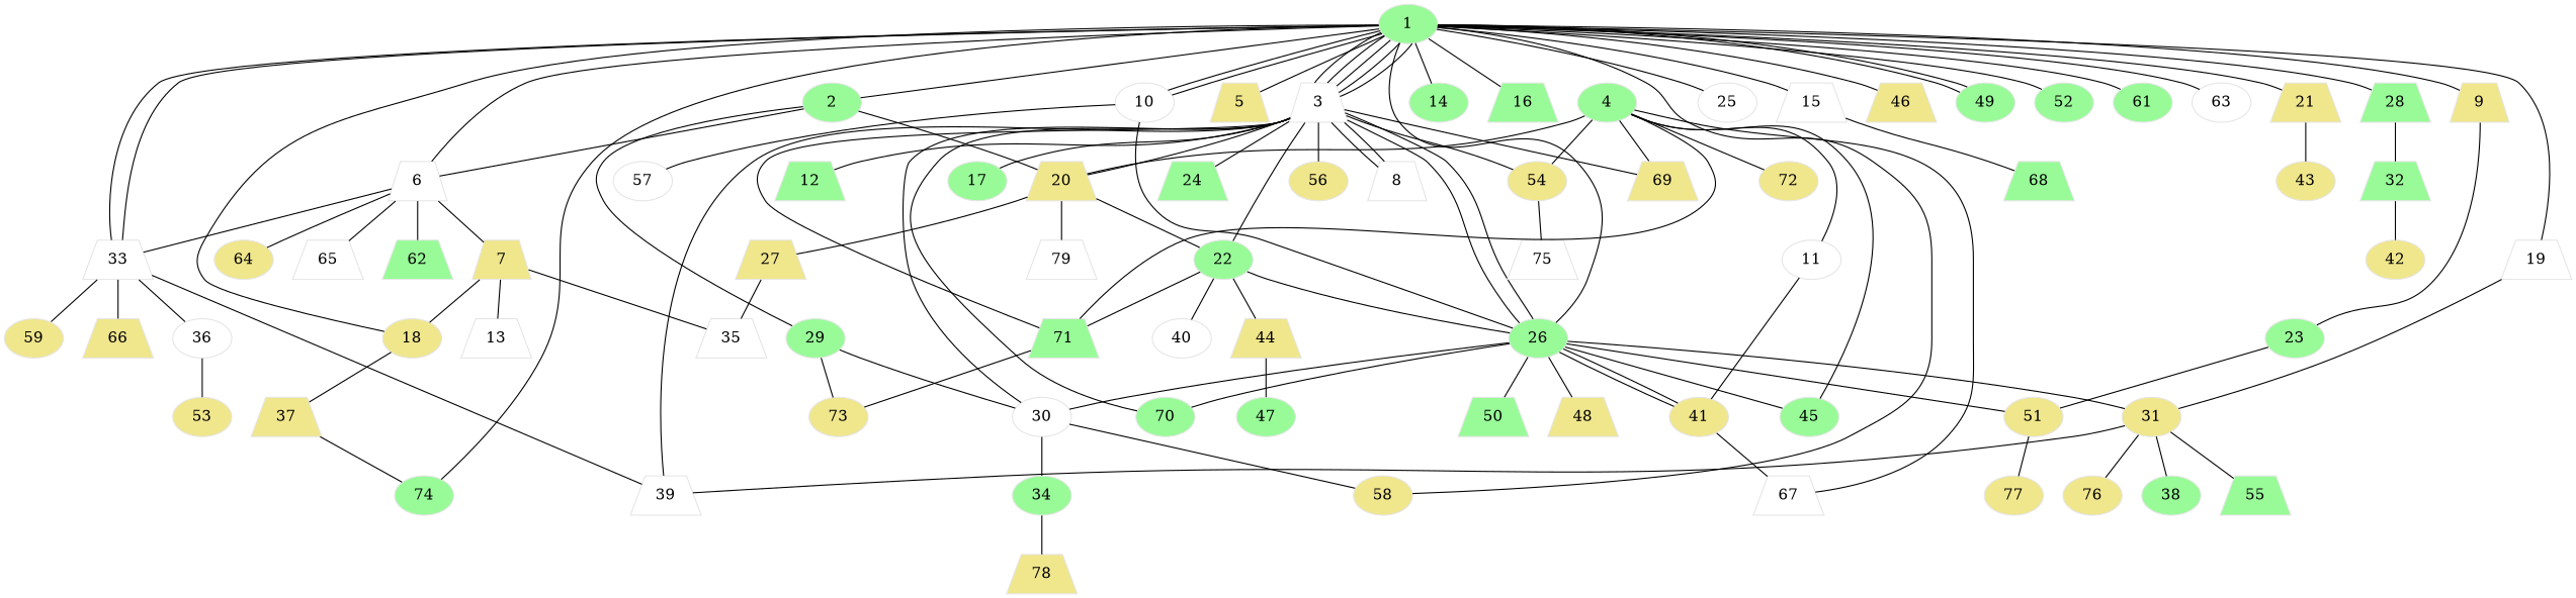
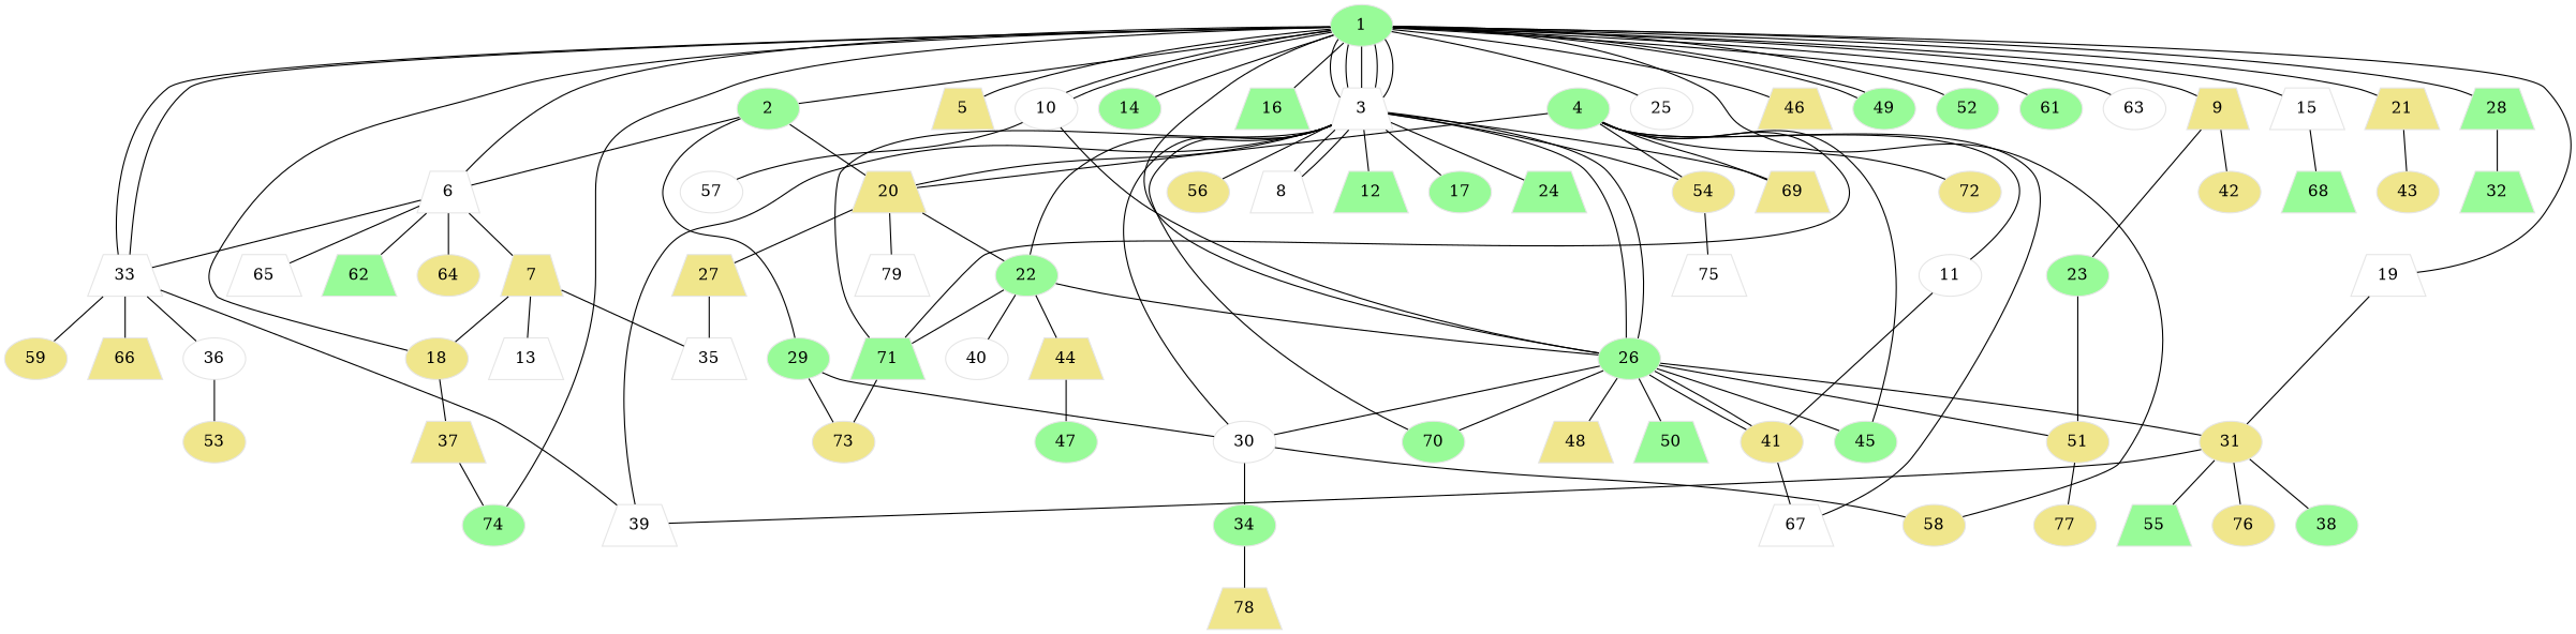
  graph {
    node [color=gray90 fillcolor=khaki shape=ellipse style=filled]
    1 [fillcolor=palegreen]
    2 [fillcolor=palegreen]
    3 [fillcolor=white shape=trapezium]
    5 [shape=trapezium]
    6 [fillcolor=white shape=trapezium]
    9 [shape=trapezium]
    10 [fillcolor=white]
    14 [fillcolor=palegreen]
    15 [fillcolor=white shape=trapezium]
    16 [fillcolor=palegreen shape=trapezium]
    18
    19 [fillcolor=white shape=trapezium]
    21 [shape=trapezium]
    25 [fillcolor=white]
    26 [fillcolor=palegreen]
    28 [fillcolor=palegreen shape=trapezium]
    33 [fillcolor=white shape=trapezium]
    46 [shape=trapezium]
    49 [fillcolor=palegreen]
    52 [fillcolor=palegreen]
    58
    61 [fillcolor=palegreen]
    63 [fillcolor=white]
    74 [fillcolor=palegreen]
    20 [shape=trapezium]
    29 [fillcolor=palegreen]
    8 [fillcolor=white shape=trapezium]
    12 [fillcolor=palegreen shape=trapezium]
    17 [fillcolor=palegreen]
    22 [fillcolor=palegreen]
    24 [fillcolor=palegreen shape=trapezium]
    30 [fillcolor=white]
    39 [fillcolor=white shape=trapezium]
    54
    56
    69 [shape=trapezium]
    70 [fillcolor=palegreen]
    71 [fillcolor=palegreen shape=trapezium]
    4 [fillcolor=palegreen]
    11 [fillcolor=white]
    45 [fillcolor=palegreen]
    67 [fillcolor=white shape=trapezium]
    72
    7 [shape=trapezium]
    62 [fillcolor=palegreen shape=trapezium]
    64
    65 [fillcolor=white shape=trapezium]
    23 [fillcolor=palegreen]
    57 [fillcolor=white]
    68 [fillcolor=palegreen shape=trapezium]
    37 [shape=trapezium]
    31
    43
    41
    51
    48 [shape=trapezium]
    50 [fillcolor=palegreen shape=trapezium]
    32 [fillcolor=palegreen shape=trapezium]
    36 [fillcolor=white]
    59
    66 [shape=trapezium]
    27 [shape=trapezium]
    79 [fillcolor=white shape=trapezium]
    73
    40 [fillcolor=white]
    44 [shape=trapezium]
    34 [fillcolor=palegreen]
    75 [fillcolor=white shape=trapezium]
    13 [fillcolor=white shape=trapezium]
    35 [fillcolor=white shape=trapezium]
    38 [fillcolor=palegreen]
    55 [fillcolor=palegreen shape=trapezium]
    76
    47 [fillcolor=palegreen]
    77
    42
    78 [shape=trapezium]
    53
    1 -- 2
    1 -- 3
    1 -- 3
    1 -- 3
    1 -- 3
    1 -- 3
    1 -- 5
    1 -- 6
    1 -- 9
    1 -- 10
    1 -- 10
    1 -- 14
    1 -- 15
    1 -- 16
    1 -- 18
    1 -- 19
    1 -- 21
    1 -- 25
    1 -- 26
    1 -- 28
    1 -- 33
    1 -- 33
    1 -- 46
    1 -- 49
    1 -- 49
    1 -- 52
    1 -- 58
    1 -- 61
    1 -- 63
    1 -- 74
    2 -- 6
    2 -- 20
    2 -- 29
    3 -- 26
    3 -- 26
    3 -- 20
    3 -- 8
    3 -- 8
    3 -- 12
    3 -- 17
    3 -- 22
    3 -- 24
    3 -- 30
    3 -- 39
    3 -- 54
    3 -- 56
    3 -- 69
    3 -- 70
    3 -- 71
    6 -- 33
    6 -- 7
    6 -- 62
    6 -- 64
    6 -- 65
    9 -- 23
    10 -- 26
    10 -- 57
    15 -- 68
    18 -- 37
    19 -- 31
    21 -- 43
    26 -- 30
    26 -- 70
    26 -- 45
    26 -- 31
    26 -- 41
    26 -- 41
    26 -- 51
    26 -- 48
    26 -- 50
    28 -- 32
    33 -- 39
    33 -- 36
    33 -- 59
    33 -- 66
    20 -- 22
    20 -- 27
    20 -- 79
    29 -- 30
    29 -- 73
    22 -- 26
    22 -- 71
    22 -- 40
    22 -- 44
    30 -- 58
    30 -- 34
    54 -- 75
    71 -- 73
    4 -- 20
    4 -- 54
    4 -- 69
    4 -- 71
    4 -- 11
    4 -- 45
    4 -- 67
    4 -- 72
    11 -- 41
    7 -- 18
    7 -- 13
    7 -- 35
    23 -- 51
    37 -- 74
    31 -- 39
    31 -- 38
    31 -- 55
    31 -- 76
    41 -- 67
    51 -- 77
-   32 -- 42
+   9 -- 42
    36 -- 53
    27 -- 35
    44 -- 47
    34 -- 78
  }
